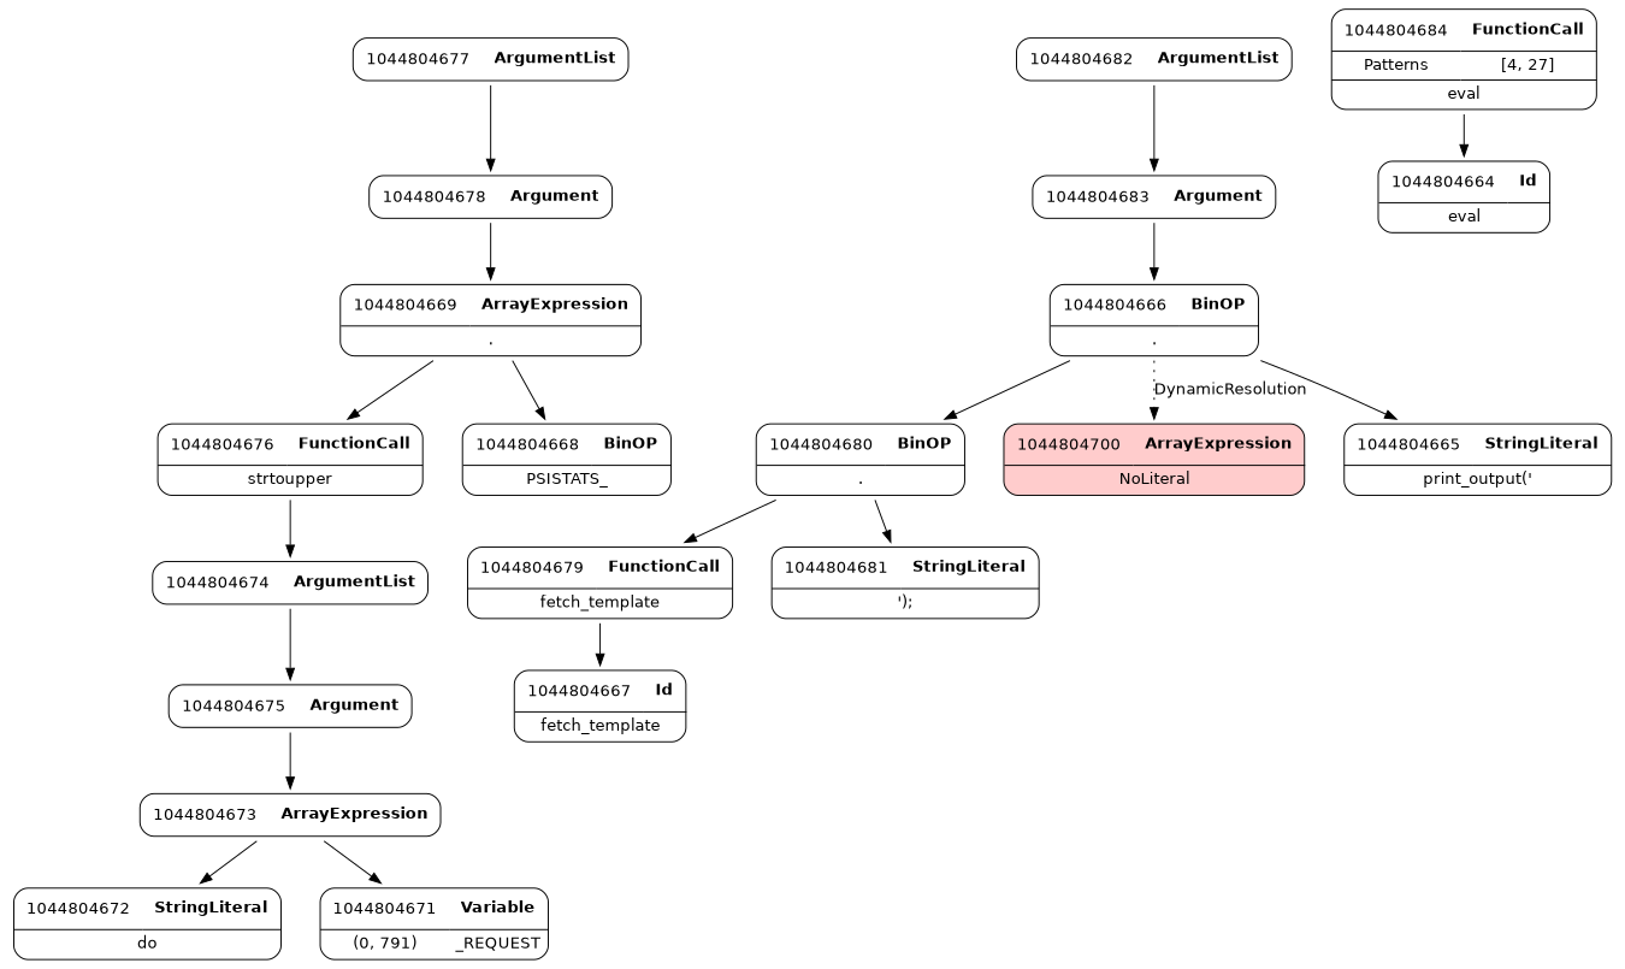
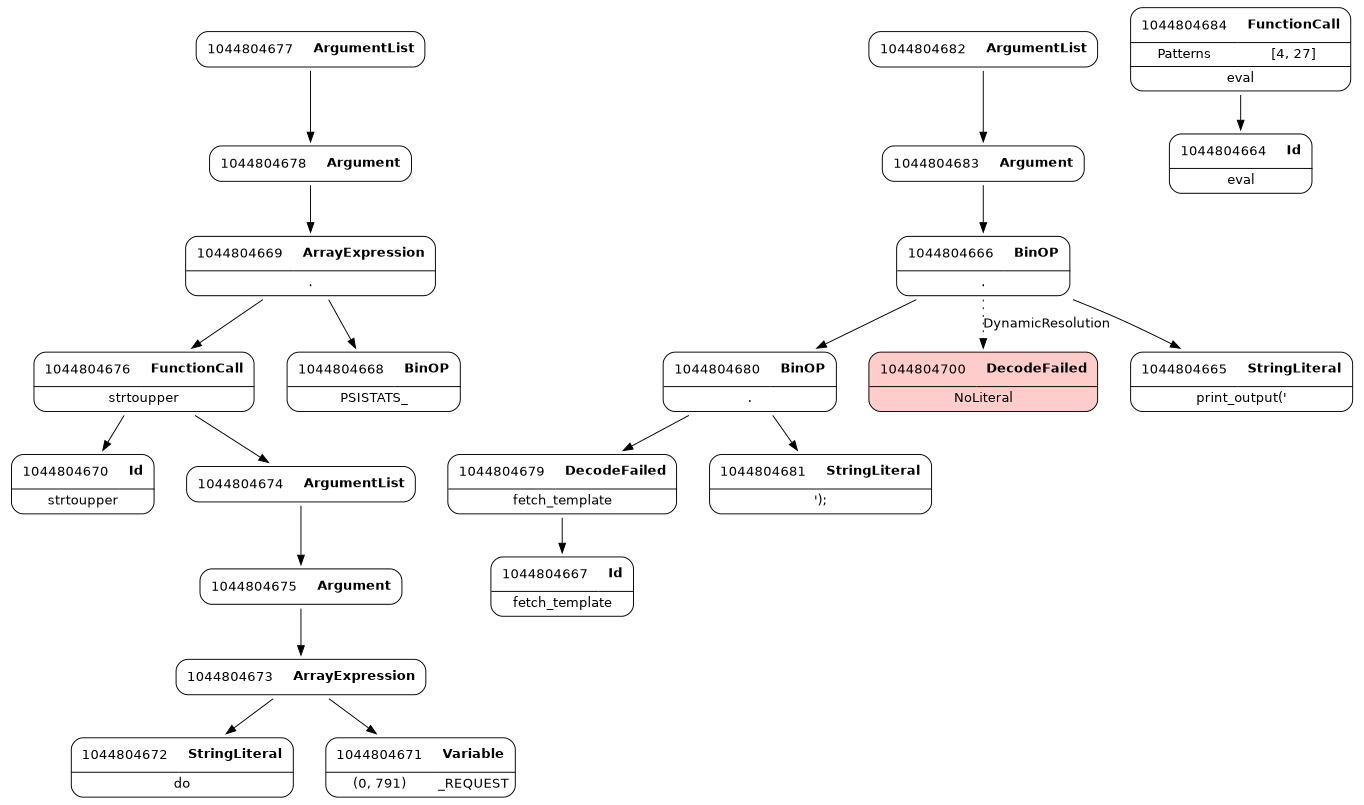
  digraph {
    fontname="DejaVu Sans"
    node [fontname="DejaVu Sans" shape=none]
    edge [fontname="DejaVu Sans" weight=2]
    n1 [label=<<TABLE border='1' cellspacing='0' cellpadding='10' style='rounded' ><TR><TD border='0'>1044804678</TD><TD border='0'><B>Argument</B></TD></TR></TABLE>>]
    n2 [label=<<TABLE border='1' cellspacing='0' cellpadding='10' style='rounded' ><TR><TD border='0'>1044804669</TD><TD border='0'><B>ArrayExpression</B></TD></TR><HR/><TR><TD border='0' cellpadding='5' colspan='2'>.</TD></TR></TABLE>>]
    n3 [label=<<TABLE border='1' cellspacing='0' cellpadding='10' style='rounded' ><TR><TD border='0'>1044804676</TD><TD border='0'><B>FunctionCall</B></TD></TR><HR/><TR><TD border='0' cellpadding='5' colspan='2'>strtoupper</TD></TR></TABLE>>]
    n4 [label=<<TABLE border='1' cellspacing='0' cellpadding='10' style='rounded' ><TR><TD border='0'>1044804668</TD><TD border='0'><B>BinOP</B></TD></TR><HR/><TR><TD border='0' cellpadding='5' colspan='2'>PSISTATS_</TD></TR></TABLE>>]
+   n5 [label=<<TABLE border='1' cellspacing='0' cellpadding='10' style='rounded' ><TR><TD border='0'>1044804670</TD><TD border='0'><B>Id</B></TD></TR><HR/><TR><TD border='0' cellpadding='5' colspan='2'>strtoupper</TD></TR></TABLE>>]
    n6 [label=<<TABLE border='1' cellspacing='0' cellpadding='10' style='rounded' ><TR><TD border='0'>1044804674</TD><TD border='0'><B>ArgumentList</B></TD></TR></TABLE>>]
-   n7 [label=<<TABLE border='1' cellspacing='0' cellpadding='10' style='rounded' ><TR><TD border='0'>1044804679</TD><TD border='0'><B>FunctionCall</B></TD></TR><HR/><TR><TD border='0' cellpadding='5' colspan='2'>fetch_template</TD></TR></TABLE>>]
+   n7 [label=<<TABLE border='1' cellspacing='0' cellpadding='10' style='rounded' ><TR><TD border='0'>1044804679</TD><TD border='0'><B>DecodeFailed</B></TD></TR><HR/><TR><TD border='0' cellpadding='5' colspan='2'>fetch_template</TD></TR></TABLE>>]
    n8 [label=<<TABLE border='1' cellspacing='0' cellpadding='10' style='rounded' ><TR><TD border='0'>1044804667</TD><TD border='0'><B>Id</B></TD></TR><HR/><TR><TD border='0' cellpadding='5' colspan='2'>fetch_template</TD></TR></TABLE>>]
    n9 [label=<<TABLE border='1' cellspacing='0' cellpadding='10' style='rounded' ><TR><TD border='0'>1044804677</TD><TD border='0'><B>ArgumentList</B></TD></TR></TABLE>>]
    n10 [label=<<TABLE border='1' cellspacing='0' cellpadding='10' style='rounded' ><TR><TD border='0'>1044804675</TD><TD border='0'><B>Argument</B></TD></TR></TABLE>>]
    n11 [label=<<TABLE border='1' cellspacing='0' cellpadding='10' style='rounded' ><TR><TD border='0'>1044804673</TD><TD border='0'><B>ArrayExpression</B></TD></TR></TABLE>>]
    n12 [label=<<TABLE border='1' cellspacing='0' cellpadding='10' style='rounded' ><TR><TD border='0'>1044804672</TD><TD border='0'><B>StringLiteral</B></TD></TR><HR/><TR><TD border='0' cellpadding='5' colspan='2'>do</TD></TR></TABLE>>]
    n13 [label=<<TABLE border='1' cellspacing='0' cellpadding='10' style='rounded' ><TR><TD border='0'>1044804671</TD><TD border='0'><B>Variable</B></TD></TR><HR/><TR><TD border='0' cellpadding='5'>(0, 791)</TD><TD border='0' cellpadding='5'>_REQUEST</TD></TR></TABLE>>]
    n14 [label=<<TABLE border='1' cellspacing='0' cellpadding='10' style='rounded' ><TR><TD border='0'>1044804684</TD><TD border='0'><B>FunctionCall</B></TD></TR><HR/><TR><TD border='0' cellpadding='5'>Patterns</TD><TD border='0' cellpadding='5'>[4, 27]</TD></TR><HR/><TR><TD border='0' cellpadding='5' colspan='2'>eval</TD></TR></TABLE>>]
    n15 [label=<<TABLE border='1' cellspacing='0' cellpadding='10' style='rounded' ><TR><TD border='0'>1044804664</TD><TD border='0'><B>Id</B></TD></TR><HR/><TR><TD border='0' cellpadding='5' colspan='2'>eval</TD></TR></TABLE>>]
    n16 [label=<<TABLE border='1' cellspacing='0' cellpadding='10' style='rounded' ><TR><TD border='0'>1044804682</TD><TD border='0'><B>ArgumentList</B></TD></TR></TABLE>>]
    n17 [label=<<TABLE border='1' cellspacing='0' cellpadding='10' style='rounded' ><TR><TD border='0'>1044804683</TD><TD border='0'><B>Argument</B></TD></TR></TABLE>>]
    n18 [label=<<TABLE border='1' cellspacing='0' cellpadding='10' style='rounded' ><TR><TD border='0'>1044804666</TD><TD border='0'><B>BinOP</B></TD></TR><HR/><TR><TD border='0' cellpadding='5' colspan='2'>.</TD></TR></TABLE>>]
    n19 [label=<<TABLE border='1' cellspacing='0' cellpadding='10' style='rounded' ><TR><TD border='0'>1044804680</TD><TD border='0'><B>BinOP</B></TD></TR><HR/><TR><TD border='0' cellpadding='5' colspan='2'>.</TD></TR></TABLE>>]
-   n20 [label=<<TABLE border='1' cellspacing='0' cellpadding='10' style='rounded' bgcolor='#FFCCCC' ><TR><TD border='0'>1044804700</TD><TD border='0'><B>ArrayExpression</B></TD></TR><HR/><TR><TD border='0' cellpadding='5' colspan='2'>NoLiteral</TD></TR></TABLE>>]
+   n20 [label=<<TABLE border='1' cellspacing='0' cellpadding='10' style='rounded' bgcolor='#FFCCCC' ><TR><TD border='0'>1044804700</TD><TD border='0'><B>DecodeFailed</B></TD></TR><HR/><TR><TD border='0' cellpadding='5' colspan='2'>NoLiteral</TD></TR></TABLE>>]
    n21 [label=<<TABLE border='1' cellspacing='0' cellpadding='10' style='rounded' ><TR><TD border='0'>1044804665</TD><TD border='0'><B>StringLiteral</B></TD></TR><HR/><TR><TD border='0' cellpadding='5' colspan='2'>print_output('</TD></TR></TABLE>>]
    n22 [label=<<TABLE border='1' cellspacing='0' cellpadding='10' style='rounded' ><TR><TD border='0'>1044804681</TD><TD border='0'><B>StringLiteral</B></TD></TR><HR/><TR><TD border='0' cellpadding='5' colspan='2'>');</TD></TR></TABLE>>]
    n1 -> n2
    n2 -> n3
    n2 -> n4
+   n3 -> n5
    n3 -> n6
    n6 -> n10
    n7 -> n8
    n9 -> n1
    n10 -> n11
    n11 -> n12
    n11 -> n13
    n14 -> n15
    n16 -> n17
    n17 -> n18
    n18 -> n19
    n18 -> n20 [label=DynamicResolution style=dotted weight=""]
    n18 -> n21
    n19 -> n7
    n19 -> n22
  }
